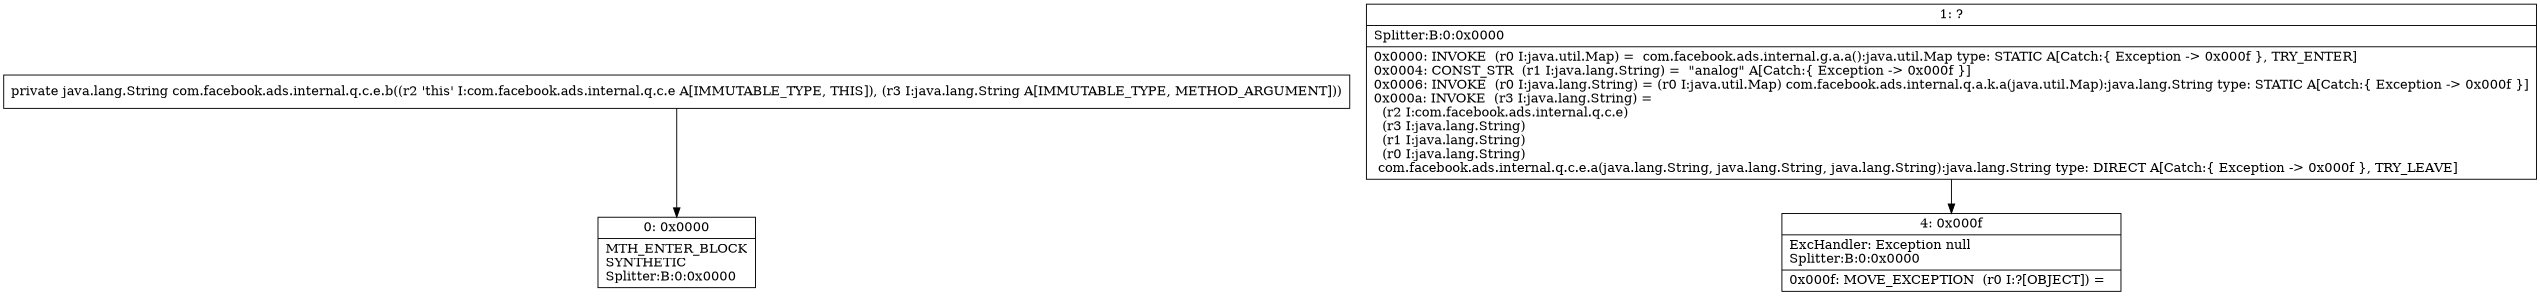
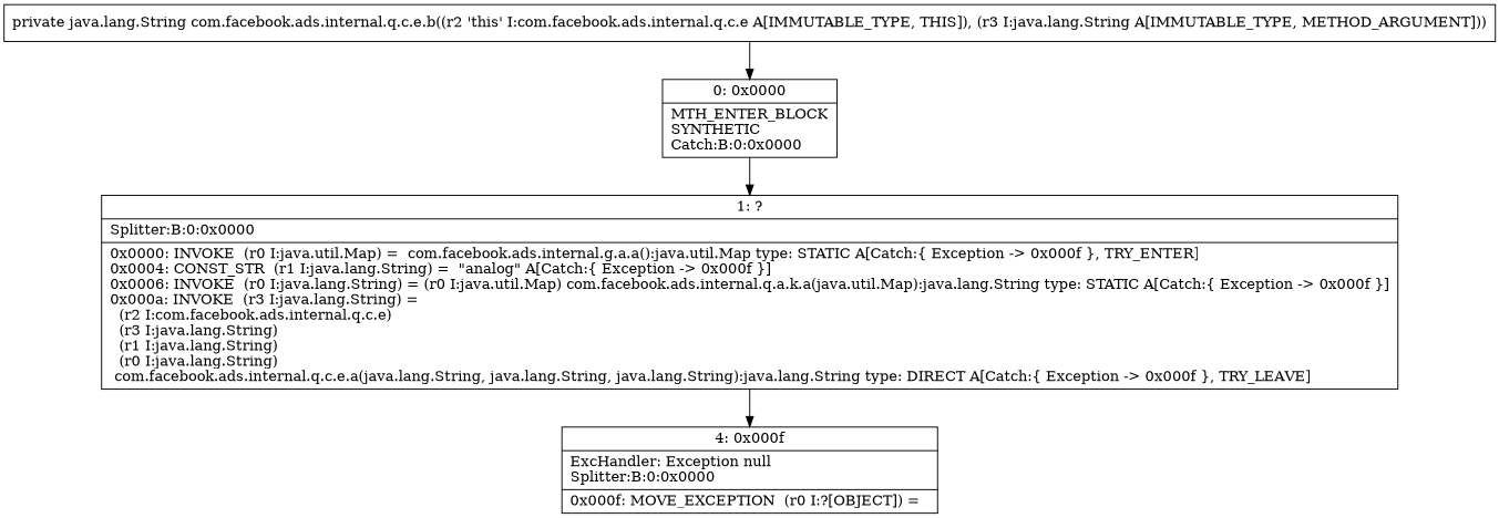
  digraph {
    node [shape=record]
-   n1 [label="{0\:\ 0x0000|MTH_ENTER_BLOCK\lSYNTHETIC\lSplitter:B:0:0x0000\l}"]
+   n1 [label="{0\:\ 0x0000|MTH_ENTER_BLOCK\lSYNTHETIC\lCatch:B:0:0x0000\l}"]
    n2 [label="{1\:\ ?|Splitter:B:0:0x0000\l|0x0000: INVOKE  (r0 I:java.util.Map) =  com.facebook.ads.internal.g.a.a():java.util.Map type: STATIC A[Catch:\{ Exception \-\> 0x000f \}, TRY_ENTER]\l0x0004: CONST_STR  (r1 I:java.lang.String) =  \"analog\" A[Catch:\{ Exception \-\> 0x000f \}]\l0x0006: INVOKE  (r0 I:java.lang.String) = (r0 I:java.util.Map) com.facebook.ads.internal.q.a.k.a(java.util.Map):java.lang.String type: STATIC A[Catch:\{ Exception \-\> 0x000f \}]\l0x000a: INVOKE  (r3 I:java.lang.String) = \l  (r2 I:com.facebook.ads.internal.q.c.e)\l  (r3 I:java.lang.String)\l  (r1 I:java.lang.String)\l  (r0 I:java.lang.String)\l com.facebook.ads.internal.q.c.e.a(java.lang.String, java.lang.String, java.lang.String):java.lang.String type: DIRECT A[Catch:\{ Exception \-\> 0x000f \}, TRY_LEAVE]\l}"]
    n3 [label="{4\:\ 0x000f|ExcHandler: Exception null\lSplitter:B:0:0x0000\l|0x000f: MOVE_EXCEPTION  (r0 I:?[OBJECT]) =  \l}"]
    n4 [label="{private java.lang.String com.facebook.ads.internal.q.c.e.b((r2 'this' I:com.facebook.ads.internal.q.c.e A[IMMUTABLE_TYPE, THIS]), (r3 I:java.lang.String A[IMMUTABLE_TYPE, METHOD_ARGUMENT])) }"]
+   n1 -> n2
    n2 -> n3
    n4 -> n1
  }
